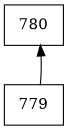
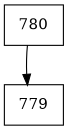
  digraph {
    node [shape=record]
    n1 [label="{780}"]
    n2 [label="{779}"]
-   n2 -> n1
+   n1 -> n2
  }
